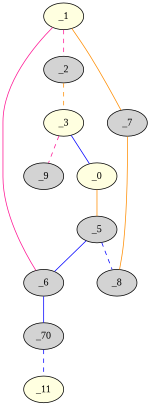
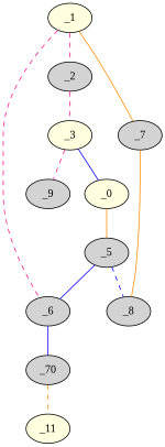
  graph {
    fontname="Liberation Serif"
    node [charge=0 chem=1 fillcolor=lightgrey fontname="Liberation Serif" style=filled symbol="C  "]
    edge [color=deeppink fontname="Liberation Serif" style=solid valence=1]
    _1 [fillcolor=lightyellow x=5.5735 y=-0.2062]
    _2 [x=2.9706 y=-1.014]
    _6 [chem=4 symbol="N  " x=4.8369 y=0.7764]
    _7 [x=7.4055 y=-0.965]
    _3 [fillcolor=lightyellow x=2.866 y=-2.0085]
    n6 [label=_70 x=4.3369 y=1.6425]
    _8 [x=7.1467 y=-1.9309]
    n8 [fillcolor=lightyellow label=_0 x=3.7796 y=-2.4152]
    _9 [chem=2 symbol="O  " x=2 y=-2.5085]
    _11 [chem=4 fillcolor=lightyellow symbol="N  " x=3.8369 y=2.5085]
    _5 [x=5.3147 y=-1.1721]
    _1 -- _2 [style=dashed]
-   _1 -- _6
+   _1 -- _6 [style=dashed]
    _1 -- _7 [color=darkorange]
-   _2 -- _3 [color=darkorange style=dashed]
+   _2 -- _3 [style=dashed]
    _6 -- n6 [color=blue]
    _7 -- _8 [color=darkorange]
    _3 -- n8 [color=blue]
    _3 -- _9 [style=dashed valence=2]
-   n6 -- _11 [color=blue style=dashed valence=3]
+   n6 -- _11 [color=darkorange style=dashed valence=3]
    n8 -- _5 [color=darkorange]
    _5 -- _6 [color=blue]
    _5 -- _8 [color=blue style=dashed]
  }
